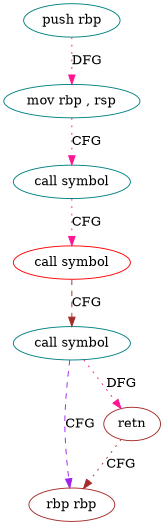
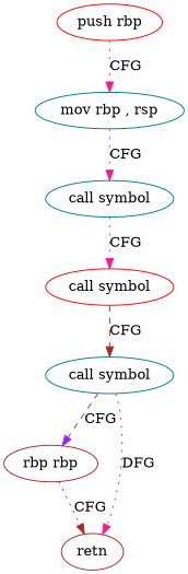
  digraph {
    node [color=teal]
    edge [color=deeppink style=dotted]
-   n1 [label="push rbp"]
+   n1 [color=red label="push rbp"]
    n2 [label="mov rbp , rsp"]
    n3 [label="call symbol"]
    n4 [color=red label="call symbol"]
    n5 [label="call symbol"]
    n6 [color=brown label="rbp rbp"]
    n7 [color=brown label=retn]
-   n1 -> n2 [label=DFG]
+   n1 -> n2 [label=CFG]
    n2 -> n3 [label=CFG]
    n3 -> n4 [label=CFG]
    n4 -> n5 [color=brown label=CFG style=dashed]
    n5 -> n6 [color=purple label=CFG style=dashed]
    n5 -> n7 [label=DFG]
-   n7 -> n6 [color=brown label=CFG]
+   n6 -> n7 [color=brown label=CFG]
  }
